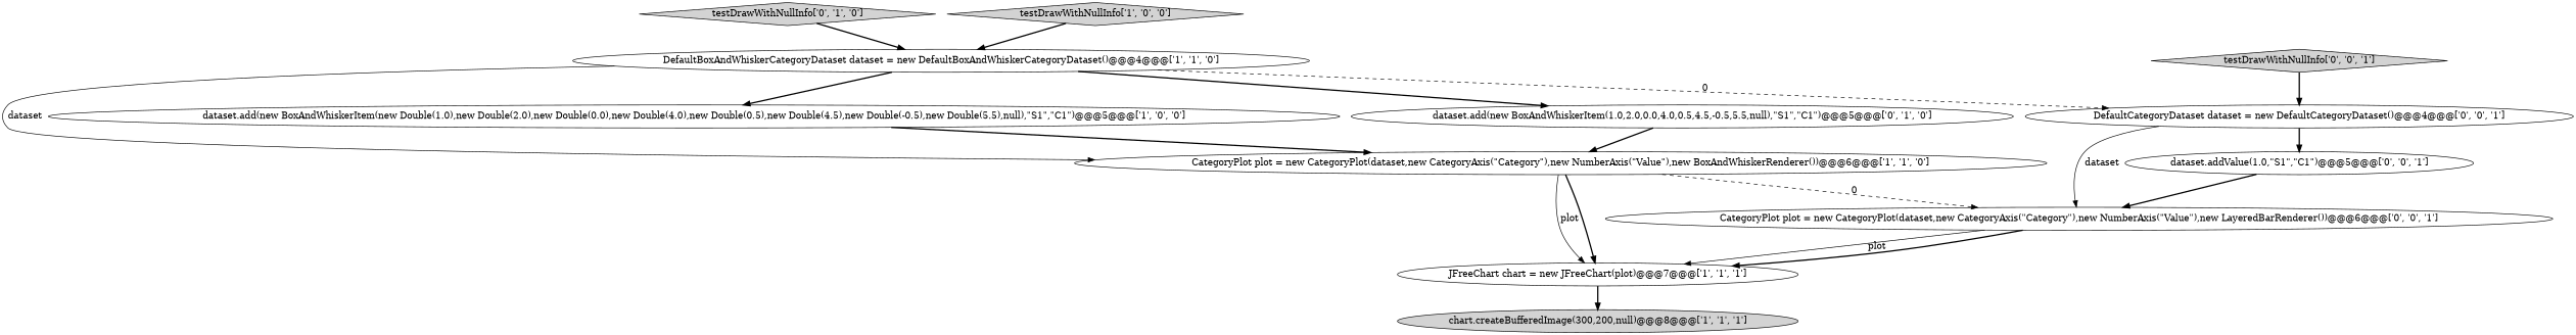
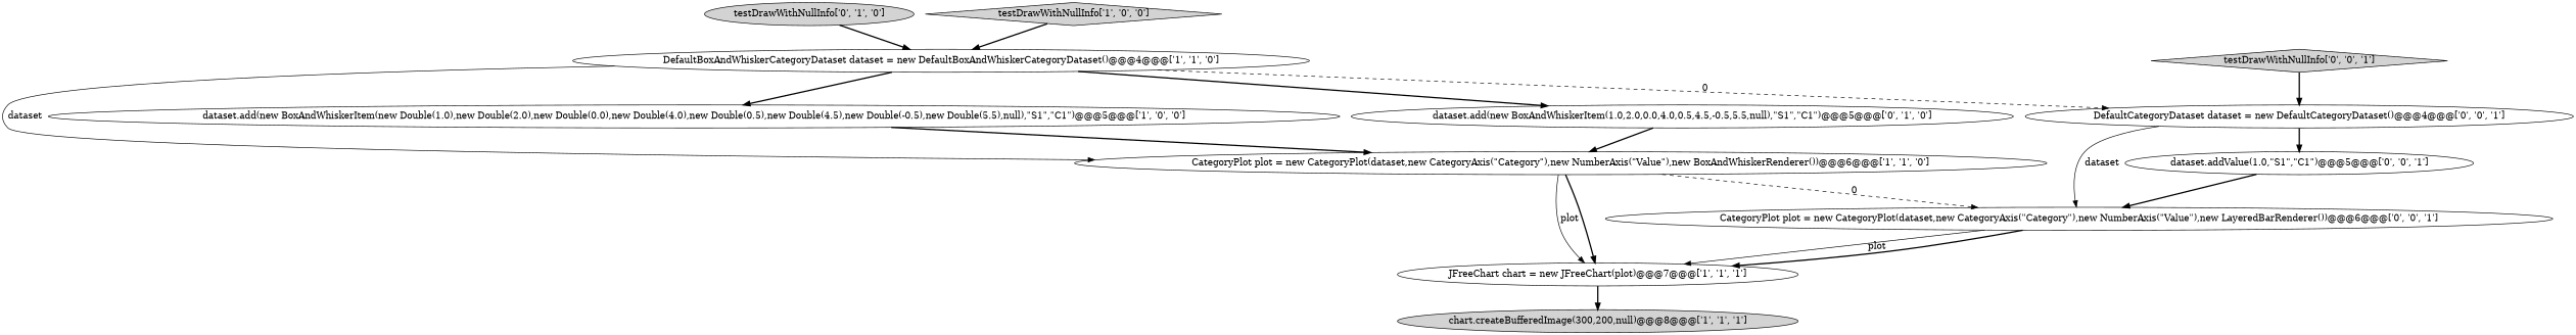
  digraph {
    node [fillcolor=white shape=ellipse style=filled]
    edge [style=bold]
    n1 [label="DefaultCategoryDataset dataset = new DefaultCategoryDataset()@@@4@@@['0', '0', '1']"]
    n2 [label="dataset.addValue(1.0,\"S1\",\"C1\")@@@5@@@['0', '0', '1']"]
    n3 [label="CategoryPlot plot = new CategoryPlot(dataset,new CategoryAxis(\"Category\"),new NumberAxis(\"Value\"),new LayeredBarRenderer())@@@6@@@['0', '0', '1']"]
    n4 [fillcolor=lightgray label="chart.createBufferedImage(300,200,null)@@@8@@@['1', '1', '1']"]
    n5 [label="JFreeChart chart = new JFreeChart(plot)@@@7@@@['1', '1', '1']"]
    n6 [label="CategoryPlot plot = new CategoryPlot(dataset,new CategoryAxis(\"Category\"),new NumberAxis(\"Value\"),new BoxAndWhiskerRenderer())@@@6@@@['1', '1', '0']"]
-   n7 [fillcolor=lightgray label="testDrawWithNullInfo['0', '1', '0']" shape=diamond]
+   n7 [fillcolor=lightgray label="testDrawWithNullInfo['0', '1', '0']"]
    n8 [label="DefaultBoxAndWhiskerCategoryDataset dataset = new DefaultBoxAndWhiskerCategoryDataset()@@@4@@@['1', '1', '0']"]
    n9 [label="dataset.add(new BoxAndWhiskerItem(new Double(1.0),new Double(2.0),new Double(0.0),new Double(4.0),new Double(0.5),new Double(4.5),new Double(-0.5),new Double(5.5),null),\"S1\",\"C1\")@@@5@@@['1', '0', '0']"]
    n10 [label="dataset.add(new BoxAndWhiskerItem(1.0,2.0,0.0,4.0,0.5,4.5,-0.5,5.5,null),\"S1\",\"C1\")@@@5@@@['0', '1', '0']"]
    n11 [fillcolor=lightgray label="testDrawWithNullInfo['0', '0', '1']" shape=diamond]
    n12 [fillcolor=lightgray label="testDrawWithNullInfo['1', '0', '0']" shape=diamond]
    n1 -> n2
    n1 -> n3 [label=dataset style=solid]
    n2 -> n3
    n3 -> n5 [label=plot style=solid]
    n3 -> n5
    n5 -> n4
    n6 -> n3 [label=0 style=dashed]
    n6 -> n5 [label=plot style=solid]
    n6 -> n5
    n7 -> n8
    n8 -> n1 [label=0 style=dashed]
    n8 -> n6 [label=dataset style=solid]
    n8 -> n9
    n8 -> n10
    n9 -> n6
    n10 -> n6
    n11 -> n1
    n12 -> n8
  }
